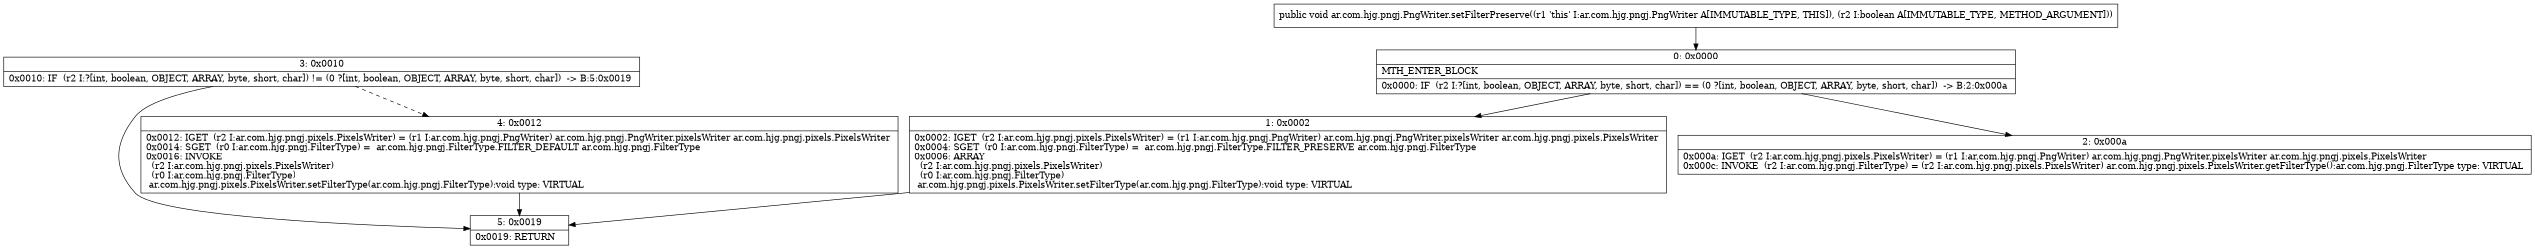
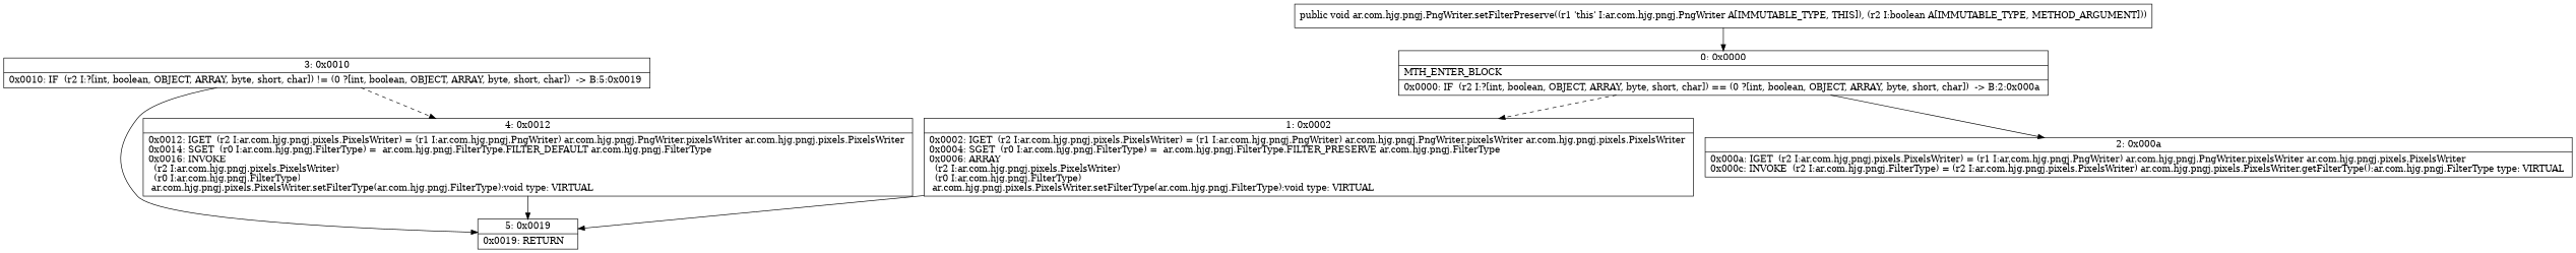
  digraph {
    node [shape=record]
    n1 [label="{0\:\ 0x0000|MTH_ENTER_BLOCK\l|0x0000: IF  (r2 I:?[int, boolean, OBJECT, ARRAY, byte, short, char]) == (0 ?[int, boolean, OBJECT, ARRAY, byte, short, char])  \-\> B:2:0x000a \l}"]
    n2 [label="{1\:\ 0x0002|0x0002: IGET  (r2 I:ar.com.hjg.pngj.pixels.PixelsWriter) = (r1 I:ar.com.hjg.pngj.PngWriter) ar.com.hjg.pngj.PngWriter.pixelsWriter ar.com.hjg.pngj.pixels.PixelsWriter \l0x0004: SGET  (r0 I:ar.com.hjg.pngj.FilterType) =  ar.com.hjg.pngj.FilterType.FILTER_PRESERVE ar.com.hjg.pngj.FilterType \l0x0006: ARRAY  \l  (r2 I:ar.com.hjg.pngj.pixels.PixelsWriter)\l  (r0 I:ar.com.hjg.pngj.FilterType)\l ar.com.hjg.pngj.pixels.PixelsWriter.setFilterType(ar.com.hjg.pngj.FilterType):void type: VIRTUAL \l}"]
    n3 [label="{2\:\ 0x000a|0x000a: IGET  (r2 I:ar.com.hjg.pngj.pixels.PixelsWriter) = (r1 I:ar.com.hjg.pngj.PngWriter) ar.com.hjg.pngj.PngWriter.pixelsWriter ar.com.hjg.pngj.pixels.PixelsWriter \l0x000c: INVOKE  (r2 I:ar.com.hjg.pngj.FilterType) = (r2 I:ar.com.hjg.pngj.pixels.PixelsWriter) ar.com.hjg.pngj.pixels.PixelsWriter.getFilterType():ar.com.hjg.pngj.FilterType type: VIRTUAL \l}"]
    n4 [label="{5\:\ 0x0019|0x0019: RETURN   \l}"]
    n5 [label="{3\:\ 0x0010|0x0010: IF  (r2 I:?[int, boolean, OBJECT, ARRAY, byte, short, char]) != (0 ?[int, boolean, OBJECT, ARRAY, byte, short, char])  \-\> B:5:0x0019 \l}"]
    n6 [label="{4\:\ 0x0012|0x0012: IGET  (r2 I:ar.com.hjg.pngj.pixels.PixelsWriter) = (r1 I:ar.com.hjg.pngj.PngWriter) ar.com.hjg.pngj.PngWriter.pixelsWriter ar.com.hjg.pngj.pixels.PixelsWriter \l0x0014: SGET  (r0 I:ar.com.hjg.pngj.FilterType) =  ar.com.hjg.pngj.FilterType.FILTER_DEFAULT ar.com.hjg.pngj.FilterType \l0x0016: INVOKE  \l  (r2 I:ar.com.hjg.pngj.pixels.PixelsWriter)\l  (r0 I:ar.com.hjg.pngj.FilterType)\l ar.com.hjg.pngj.pixels.PixelsWriter.setFilterType(ar.com.hjg.pngj.FilterType):void type: VIRTUAL \l}"]
    n7 [label="{public void ar.com.hjg.pngj.PngWriter.setFilterPreserve((r1 'this' I:ar.com.hjg.pngj.PngWriter A[IMMUTABLE_TYPE, THIS]), (r2 I:boolean A[IMMUTABLE_TYPE, METHOD_ARGUMENT])) }"]
-   n1 -> n2 [style=solid]
+   n1 -> n2 [style=dashed]
    n1 -> n3
    n2 -> n4
    n5 -> n4
    n5 -> n6 [style=dashed]
    n6 -> n4
    n7 -> n1
  }
